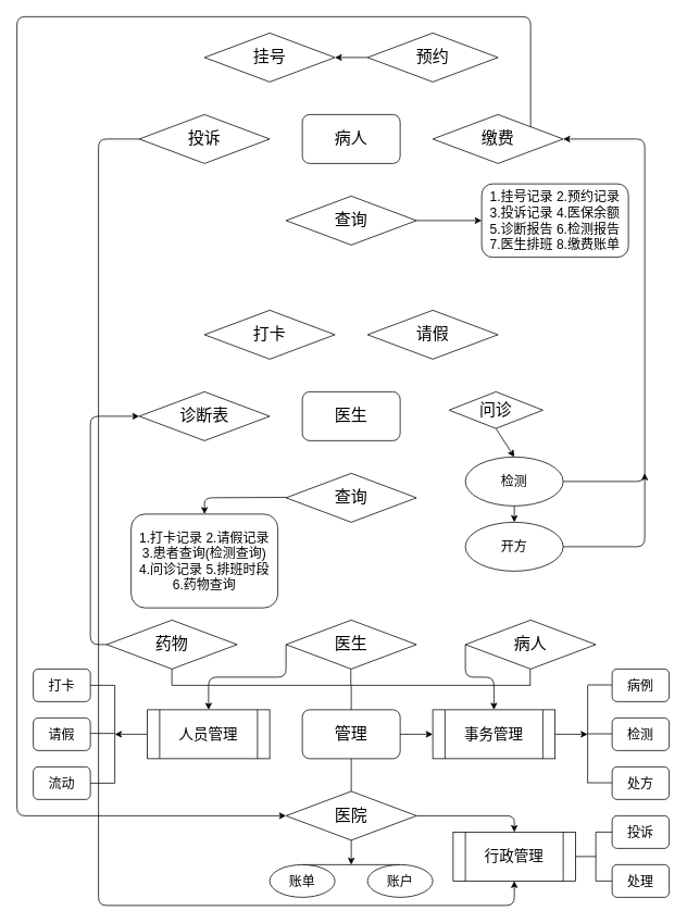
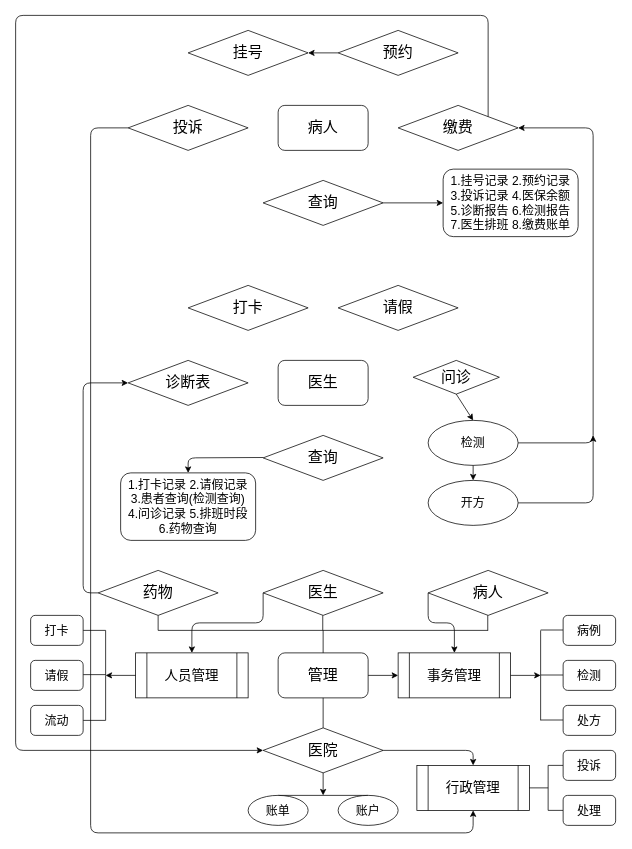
  <mxCell id="0" />
  <mxCell id="1" parent="0" />
  <mxCell id="2" value="&lt;font style=&quot;font-size: 20px;&quot;&gt;病人&lt;/font&gt;" style="rounded=1;whiteSpace=wrap;html=1;fontFamily=Courier New;" parent="1" vertex="1"><mxGeometry x="370" y="140" width="120" height="60" as="geometry" /></mxCell>
  <mxCell id="3" value="挂号" style="rhombus;whiteSpace=wrap;html=1;fontFamily=Courier New;fontSize=20;" parent="1" vertex="1"><mxGeometry x="250" y="40" width="160" height="60" as="geometry" /></mxCell>
  <mxCell id="4" value="预约" style="rhombus;whiteSpace=wrap;html=1;fontFamily=Courier New;fontSize=20;" parent="1" vertex="1"><mxGeometry x="450" y="40" width="160" height="60" as="geometry" /></mxCell>
  <mxCell id="5" value="缴费" style="rhombus;whiteSpace=wrap;html=1;fontFamily=Courier New;fontSize=20;" parent="1" vertex="1"><mxGeometry x="530" y="140" width="160" height="60" as="geometry" /></mxCell>
  <mxCell id="6" value="查询" style="rhombus;whiteSpace=wrap;html=1;fontFamily=Courier New;fontSize=20;" parent="1" vertex="1"><mxGeometry x="350" y="240" width="160" height="60" as="geometry" /></mxCell>
  <mxCell id="7" value="&lt;font style=&quot;font-size: 20px;&quot;&gt;医生&lt;/font&gt;" style="rounded=1;whiteSpace=wrap;html=1;fontFamily=Courier New;" parent="1" vertex="1"><mxGeometry x="370" y="480" width="120" height="60" as="geometry" /></mxCell>
  <mxCell id="8" value="打卡" style="rhombus;whiteSpace=wrap;html=1;fontFamily=Courier New;fontSize=20;" parent="1" vertex="1"><mxGeometry x="250" y="380" width="160" height="60" as="geometry" /></mxCell>
  <mxCell id="9" value="诊断表" style="rhombus;whiteSpace=wrap;html=1;fontFamily=Courier New;fontSize=20;" parent="1" vertex="1"><mxGeometry x="170" y="480" width="160" height="60" as="geometry" /></mxCell>
  <mxCell id="10" value="请假" style="rhombus;whiteSpace=wrap;html=1;fontFamily=Courier New;fontSize=20;" parent="1" vertex="1"><mxGeometry x="450" y="380" width="160" height="60" as="geometry" /></mxCell>
  <mxCell id="11" value="查询" style="rhombus;whiteSpace=wrap;html=1;fontFamily=Courier New;fontSize=20;" parent="1" vertex="1"><mxGeometry x="350" y="580" width="160" height="60" as="geometry" /></mxCell>
  <mxCell id="12" value="&lt;font style=&quot;font-size: 20px;&quot;&gt;管理&lt;/font&gt;" style="rounded=1;whiteSpace=wrap;html=1;fontFamily=Courier New;" parent="1" vertex="1"><mxGeometry x="370" y="870" width="120" height="60" as="geometry" /></mxCell>
  <mxCell id="13" value="药物" style="rhombus;whiteSpace=wrap;html=1;fontFamily=Courier New;fontSize=20;" parent="1" vertex="1"><mxGeometry x="130" y="760" width="160" height="60" as="geometry" /></mxCell>
  <mxCell id="14" value="医生" style="rhombus;whiteSpace=wrap;html=1;fontFamily=Courier New;fontSize=20;" parent="1" vertex="1"><mxGeometry x="350" y="760" width="160" height="60" as="geometry" /></mxCell>
  <mxCell id="15" value="病人" style="rhombus;whiteSpace=wrap;html=1;fontFamily=Courier New;fontSize=20;" parent="1" vertex="1"><mxGeometry x="570" y="760" width="160" height="60" as="geometry" /></mxCell>
  <mxCell id="16" value="医院" style="rhombus;whiteSpace=wrap;html=1;fontFamily=Courier New;fontSize=20;" parent="1" vertex="1"><mxGeometry x="350" y="970" width="160" height="60" as="geometry" /></mxCell>
  <mxCell id="17" value="" style="endArrow=classic;html=1;" parent="1" edge="1"><mxGeometry width="50" height="50" relative="1" as="geometry"><mxPoint x="510" y="270" as="sourcePoint" /><mxPoint x="590" y="270" as="targetPoint" /></mxGeometry></mxCell>
  <mxCell id="18" value="&lt;font style=&quot;font-size: 16px;&quot;&gt;1.挂号记录 2.预约记录&lt;br&gt;3.投诉记录 4.医保余额&lt;br&gt;5.诊断报告 6.检测报告&lt;br&gt;7.医生排班 8.缴费账单&lt;/font&gt;" style="rounded=1;whiteSpace=wrap;html=1;" parent="1" vertex="1"><mxGeometry x="590" y="225" width="180" height="90" as="geometry" /></mxCell>
  <mxCell id="19" value="" style="endArrow=classic;html=1;entryX=0.5;entryY=0;entryDx=0;entryDy=0;" parent="1" target="20" edge="1"><mxGeometry width="50" height="50" relative="1" as="geometry"><mxPoint x="350" y="609.5" as="sourcePoint" /><mxPoint x="270" y="610" as="targetPoint" /><Array as="points"><mxPoint x="250" y="610" /></Array></mxGeometry></mxCell>
- <mxCell id="20" value="&lt;font style=&quot;font-size: 16px;&quot;&gt;1.打卡记录 2.请假记录&lt;br&gt;3.患者查询(检测查询)&lt;br&gt;4.问诊记录 5.排班时段&lt;br&gt;6.药物查询&lt;br&gt;&lt;/font&gt;" style="rounded=1;whiteSpace=wrap;html=1;" parent="1" vertex="1"><mxGeometry x="160" y="630" width="180" height="115" as="geometry" /></mxCell>
+ <mxCell id="20" value="&lt;font style=&quot;font-size: 16px;&quot;&gt;1.打卡记录 2.请假记录&lt;br&gt;3.患者查询(检测查询)&lt;br&gt;4.问诊记录 5.排班时段&lt;br&gt;6.药物查询&lt;br&gt;&lt;/font&gt;" style="rounded=1;whiteSpace=wrap;html=1;" parent="1" vertex="1"><mxGeometry x="160" y="630" width="180" height="90" as="geometry" /></mxCell>
  <mxCell id="21" value="" style="endArrow=classic;html=1;exitX=0.5;exitY=1;exitDx=0;exitDy=0;" parent="1" source="16" edge="1"><mxGeometry width="50" height="50" relative="1" as="geometry"><mxPoint x="430" y="1040" as="sourcePoint" /><mxPoint x="430" y="1060" as="targetPoint" /></mxGeometry></mxCell>
  <mxCell id="22" value="投诉" style="rhombus;whiteSpace=wrap;html=1;fontFamily=Courier New;fontSize=20;" parent="1" vertex="1"><mxGeometry x="170" y="140" width="160" height="60" as="geometry" /></mxCell>
  <mxCell id="23" value="问诊" style="rhombus;whiteSpace=wrap;html=1;fontFamily=Courier New;fontSize=20;" parent="1" vertex="1"><mxGeometry x="550" y="480" width="115" height="45" as="geometry" /></mxCell>
  <mxCell id="24" value="" style="endArrow=classic;html=1;fontSize=16;exitX=0.5;exitY=1;exitDx=0;exitDy=0;" parent="1" source="23" edge="1"><mxGeometry width="50" height="50" relative="1" as="geometry"><mxPoint x="650" y="620" as="sourcePoint" /><mxPoint x="630" y="560" as="targetPoint" /></mxGeometry></mxCell>
  <mxCell id="25" value="检测" style="ellipse;whiteSpace=wrap;html=1;fontSize=16;" parent="1" vertex="1"><mxGeometry x="570" y="560" width="120" height="60" as="geometry" /></mxCell>
  <mxCell id="26" value="" style="endArrow=classic;html=1;fontSize=16;exitX=0.5;exitY=1;exitDx=0;exitDy=0;" parent="1" edge="1"><mxGeometry width="50" height="50" relative="1" as="geometry"><mxPoint x="630" y="620" as="sourcePoint" /><mxPoint x="630" y="640" as="targetPoint" /></mxGeometry></mxCell>
  <mxCell id="27" value="开方" style="ellipse;whiteSpace=wrap;html=1;fontSize=16;" parent="1" vertex="1"><mxGeometry x="570" y="640" width="120" height="60" as="geometry" /></mxCell>
  <mxCell id="28" value="" style="endArrow=classic;html=1;fontSize=16;entryX=1;entryY=0.5;entryDx=0;entryDy=0;" parent="1" target="5" edge="1"><mxGeometry width="50" height="50" relative="1" as="geometry"><mxPoint x="690" y="590" as="sourcePoint" /><mxPoint x="740" y="540" as="targetPoint" /><Array as="points"><mxPoint x="790" y="590" /><mxPoint x="790" y="170" /></Array></mxGeometry></mxCell>
  <mxCell id="29" value="" style="endArrow=classic;html=1;fontSize=16;" parent="1" edge="1"><mxGeometry width="50" height="50" relative="1" as="geometry"><mxPoint x="690" y="670" as="sourcePoint" /><mxPoint x="790" y="580" as="targetPoint" /><Array as="points"><mxPoint x="790" y="670" /></Array></mxGeometry></mxCell>
  <mxCell id="30" value="" style="endArrow=none;html=1;fontSize=16;" parent="1" edge="1"><mxGeometry width="50" height="50" relative="1" as="geometry"><mxPoint x="210" y="840" as="sourcePoint" /><mxPoint x="650" y="840" as="targetPoint" /></mxGeometry></mxCell>
  <mxCell id="31" value="" style="endArrow=none;html=1;fontSize=16;" parent="1" target="13" edge="1"><mxGeometry width="50" height="50" relative="1" as="geometry"><mxPoint x="210" y="840" as="sourcePoint" /><mxPoint x="260" y="790" as="targetPoint" /></mxGeometry></mxCell>
  <mxCell id="32" value="" style="endArrow=none;html=1;fontSize=16;" parent="1" edge="1"><mxGeometry width="50" height="50" relative="1" as="geometry"><mxPoint x="429.5" y="840" as="sourcePoint" /><mxPoint x="429.5" y="820" as="targetPoint" /></mxGeometry></mxCell>
  <mxCell id="33" value="" style="endArrow=none;html=1;fontSize=16;" parent="1" edge="1"><mxGeometry width="50" height="50" relative="1" as="geometry"><mxPoint x="649.5" y="840" as="sourcePoint" /><mxPoint x="649.5" y="820" as="targetPoint" /></mxGeometry></mxCell>
  <mxCell id="34" value="" style="endArrow=none;html=1;fontSize=16;exitX=0.5;exitY=0;exitDx=0;exitDy=0;" parent="1" source="12" edge="1"><mxGeometry width="50" height="50" relative="1" as="geometry"><mxPoint x="390" y="890" as="sourcePoint" /><mxPoint x="430" y="840" as="targetPoint" /></mxGeometry></mxCell>
  <mxCell id="35" value="" style="endArrow=none;html=1;fontSize=16;entryX=0.5;entryY=1;entryDx=0;entryDy=0;exitX=0.5;exitY=0;exitDx=0;exitDy=0;" parent="1" source="16" target="12" edge="1"><mxGeometry width="50" height="50" relative="1" as="geometry"><mxPoint x="260" y="970" as="sourcePoint" /><mxPoint x="310" y="920" as="targetPoint" /></mxGeometry></mxCell>
  <mxCell id="36" value="&lt;span style=&quot;font-size: 18px;&quot;&gt;人员管理&lt;br&gt;&lt;/span&gt;" style="shape=process;whiteSpace=wrap;html=1;backgroundOutline=1;" parent="1" vertex="1"><mxGeometry x="180" y="870" width="150" height="60" as="geometry" /></mxCell>
  <mxCell id="37" value="" style="endArrow=classic;html=1;fontSize=16;exitX=0;exitY=0.5;exitDx=0;exitDy=0;entryX=0.5;entryY=0;entryDx=0;entryDy=0;" parent="1" source="14" target="36" edge="1"><mxGeometry width="50" height="50" relative="1" as="geometry"><mxPoint x="390" y="810" as="sourcePoint" /><mxPoint x="440" y="760" as="targetPoint" /><Array as="points"><mxPoint x="350" y="830" /><mxPoint x="255" y="830" /></Array></mxGeometry></mxCell>
  <mxCell id="38" value="" style="endArrow=classic;html=1;fontSize=16;exitX=0;exitY=0.5;exitDx=0;exitDy=0;" parent="1" source="36" edge="1"><mxGeometry width="50" height="50" relative="1" as="geometry"><mxPoint x="190" y="1015" as="sourcePoint" /><mxPoint x="140" y="900" as="targetPoint" /></mxGeometry></mxCell>
  <mxCell id="39" value="" style="endArrow=none;html=1;fontSize=16;" parent="1" edge="1"><mxGeometry width="50" height="50" relative="1" as="geometry"><mxPoint x="140" y="900" as="sourcePoint" /><mxPoint x="140" y="840" as="targetPoint" /></mxGeometry></mxCell>
  <mxCell id="40" value="" style="endArrow=none;html=1;fontSize=16;" parent="1" edge="1"><mxGeometry width="50" height="50" relative="1" as="geometry"><mxPoint x="110" y="840" as="sourcePoint" /><mxPoint x="140" y="840" as="targetPoint" /></mxGeometry></mxCell>
  <mxCell id="41" value="" style="endArrow=none;html=1;fontSize=16;" parent="1" edge="1"><mxGeometry width="50" height="50" relative="1" as="geometry"><mxPoint x="110" y="899" as="sourcePoint" /><mxPoint x="140" y="899" as="targetPoint" /></mxGeometry></mxCell>
  <mxCell id="42" value="打卡" style="rounded=1;whiteSpace=wrap;html=1;fontSize=16;" parent="1" vertex="1"><mxGeometry x="40" y="820" width="70" height="40" as="geometry" /></mxCell>
  <mxCell id="43" value="请假" style="rounded=1;whiteSpace=wrap;html=1;fontSize=16;" parent="1" vertex="1"><mxGeometry x="40" y="880" width="70" height="40" as="geometry" /></mxCell>
  <mxCell id="44" value="" style="endArrow=none;html=1;fontSize=16;" parent="1" edge="1"><mxGeometry width="50" height="50" relative="1" as="geometry"><mxPoint x="140" y="960" as="sourcePoint" /><mxPoint x="140" y="900" as="targetPoint" /></mxGeometry></mxCell>
  <mxCell id="45" value="" style="endArrow=none;html=1;fontSize=16;" parent="1" edge="1"><mxGeometry width="50" height="50" relative="1" as="geometry"><mxPoint x="110" y="960" as="sourcePoint" /><mxPoint x="140" y="960" as="targetPoint" /></mxGeometry></mxCell>
  <mxCell id="46" value="流动" style="rounded=1;whiteSpace=wrap;html=1;fontSize=16;" parent="1" vertex="1"><mxGeometry x="40" y="940" width="70" height="40" as="geometry" /></mxCell>
  <mxCell id="47" value="&lt;span style=&quot;font-size: 18px;&quot;&gt;事务管理&lt;br&gt;&lt;/span&gt;" style="shape=process;whiteSpace=wrap;html=1;backgroundOutline=1;" parent="1" vertex="1"><mxGeometry x="530" y="870" width="150" height="60" as="geometry" /></mxCell>
  <mxCell id="48" value="" style="endArrow=classic;html=1;fontSize=16;exitX=1;exitY=0.5;exitDx=0;exitDy=0;" parent="1" source="12" edge="1"><mxGeometry width="50" height="50" relative="1" as="geometry"><mxPoint x="500" y="900" as="sourcePoint" /><mxPoint x="530" y="900" as="targetPoint" /></mxGeometry></mxCell>
  <mxCell id="49" value="" style="endArrow=classic;html=1;fontSize=16;" parent="1" edge="1"><mxGeometry width="50" height="50" relative="1" as="geometry"><mxPoint x="680" y="900" as="sourcePoint" /><mxPoint x="720" y="900" as="targetPoint" /></mxGeometry></mxCell>
  <mxCell id="50" value="" style="endArrow=none;html=1;fontSize=16;" parent="1" edge="1"><mxGeometry width="50" height="50" relative="1" as="geometry"><mxPoint x="720" y="960" as="sourcePoint" /><mxPoint x="720" y="840" as="targetPoint" /></mxGeometry></mxCell>
  <mxCell id="51" value="" style="endArrow=none;html=1;fontSize=16;" parent="1" edge="1"><mxGeometry width="50" height="50" relative="1" as="geometry"><mxPoint x="720" y="839.5" as="sourcePoint" /><mxPoint x="750" y="839.5" as="targetPoint" /></mxGeometry></mxCell>
  <mxCell id="52" value="" style="endArrow=none;html=1;fontSize=16;" parent="1" edge="1"><mxGeometry width="50" height="50" relative="1" as="geometry"><mxPoint x="720" y="899.5" as="sourcePoint" /><mxPoint x="750" y="899.5" as="targetPoint" /></mxGeometry></mxCell>
  <mxCell id="53" value="" style="endArrow=none;html=1;fontSize=16;" parent="1" edge="1"><mxGeometry width="50" height="50" relative="1" as="geometry"><mxPoint x="720" y="959.5" as="sourcePoint" /><mxPoint x="750" y="959.5" as="targetPoint" /></mxGeometry></mxCell>
  <mxCell id="54" value="病例" style="rounded=1;whiteSpace=wrap;html=1;fontSize=16;" parent="1" vertex="1"><mxGeometry x="750" y="820" width="70" height="40" as="geometry" /></mxCell>
  <mxCell id="55" value="" style="endArrow=classic;html=1;fontSize=16;entryX=0.5;entryY=0;entryDx=0;entryDy=0;" parent="1" target="47" edge="1"><mxGeometry width="50" height="50" relative="1" as="geometry"><mxPoint x="570" y="790" as="sourcePoint" /><mxPoint x="620" y="740" as="targetPoint" /><Array as="points"><mxPoint x="570" y="830" /><mxPoint x="605" y="830" /></Array></mxGeometry></mxCell>
  <mxCell id="56" value="检测" style="rounded=1;whiteSpace=wrap;html=1;fontSize=16;" parent="1" vertex="1"><mxGeometry x="750" y="880" width="70" height="40" as="geometry" /></mxCell>
  <mxCell id="57" value="处方" style="rounded=1;whiteSpace=wrap;html=1;fontSize=16;" parent="1" vertex="1"><mxGeometry x="750" y="940" width="70" height="40" as="geometry" /></mxCell>
  <mxCell id="58" value="" style="endArrow=none;html=1;fontSize=16;" parent="1" edge="1"><mxGeometry width="50" height="50" relative="1" as="geometry"><mxPoint x="370" y="1060" as="sourcePoint" /><mxPoint x="490" y="1060" as="targetPoint" /></mxGeometry></mxCell>
  <mxCell id="59" value="账单" style="ellipse;whiteSpace=wrap;html=1;fontSize=16;" parent="1" vertex="1"><mxGeometry x="330" y="1060" width="80" height="40" as="geometry" /></mxCell>
  <mxCell id="60" value="账户" style="ellipse;whiteSpace=wrap;html=1;fontSize=16;" parent="1" vertex="1"><mxGeometry x="450" y="1060" width="80" height="40" as="geometry" /></mxCell>
  <mxCell id="61" value="" style="endArrow=classic;html=1;fontSize=16;entryX=0;entryY=0.5;entryDx=0;entryDy=0;exitX=1;exitY=0;exitDx=0;exitDy=0;" parent="1" source="5" target="16" edge="1"><mxGeometry width="50" height="50" relative="1" as="geometry"><mxPoint x="580" y="710" as="sourcePoint" /><mxPoint x="490" y="720" as="targetPoint" /><Array as="points"><mxPoint x="650" y="20" /><mxPoint x="20" y="20" /><mxPoint x="20" y="1000" /></Array></mxGeometry></mxCell>
  <mxCell id="62" value="&lt;span style=&quot;font-size: 18px;&quot;&gt;行政管理&lt;br&gt;&lt;/span&gt;" style="shape=process;whiteSpace=wrap;html=1;backgroundOutline=1;" parent="1" vertex="1"><mxGeometry x="555" y="1020" width="150" height="60" as="geometry" /></mxCell>
  <mxCell id="63" value="" style="endArrow=none;html=1;" parent="1" edge="1"><mxGeometry width="50" height="50" relative="1" as="geometry"><mxPoint x="705" y="1050" as="sourcePoint" /><mxPoint x="730" y="1050" as="targetPoint" /></mxGeometry></mxCell>
  <mxCell id="64" value="" style="endArrow=none;html=1;" parent="1" edge="1"><mxGeometry width="50" height="50" relative="1" as="geometry"><mxPoint x="730" y="1080" as="sourcePoint" /><mxPoint x="730" y="1020" as="targetPoint" /></mxGeometry></mxCell>
  <mxCell id="65" value="" style="endArrow=none;html=1;fontSize=16;" parent="1" edge="1"><mxGeometry width="50" height="50" relative="1" as="geometry"><mxPoint x="730" y="1020" as="sourcePoint" /><mxPoint x="750" y="1020" as="targetPoint" /></mxGeometry></mxCell>
  <mxCell id="66" value="" style="endArrow=none;html=1;fontSize=16;" parent="1" edge="1"><mxGeometry width="50" height="50" relative="1" as="geometry"><mxPoint x="730" y="1080" as="sourcePoint" /><mxPoint x="750" y="1080" as="targetPoint" /></mxGeometry></mxCell>
  <mxCell id="67" value="投诉" style="rounded=1;whiteSpace=wrap;html=1;fontSize=16;" parent="1" vertex="1"><mxGeometry x="750" y="1000" width="70" height="40" as="geometry" /></mxCell>
  <mxCell id="68" value="处理" style="rounded=1;whiteSpace=wrap;html=1;fontSize=16;" parent="1" vertex="1"><mxGeometry x="750" y="1060" width="70" height="40" as="geometry" /></mxCell>
  <mxCell id="69" value="" style="endArrow=classic;html=1;exitX=1;exitY=0.5;exitDx=0;exitDy=0;" parent="1" source="16" edge="1"><mxGeometry width="50" height="50" relative="1" as="geometry"><mxPoint x="510" y="990" as="sourcePoint" /><mxPoint x="630" y="1020" as="targetPoint" /><Array as="points"><mxPoint x="630" y="1000" /></Array></mxGeometry></mxCell>
  <mxCell id="70" value="" style="endArrow=classic;html=1;exitX=0;exitY=0.5;exitDx=0;exitDy=0;entryX=0;entryY=0.5;entryDx=0;entryDy=0;" parent="1" source="13" target="9" edge="1"><mxGeometry width="50" height="50" relative="1" as="geometry"><mxPoint x="400" y="840" as="sourcePoint" /><mxPoint x="450" y="790" as="targetPoint" /><Array as="points"><mxPoint x="110" y="790" /><mxPoint x="110" y="510" /></Array></mxGeometry></mxCell>
  <mxCell id="71" value="" style="endArrow=classic;html=1;exitX=0;exitY=0.5;exitDx=0;exitDy=0;entryX=0.5;entryY=1;entryDx=0;entryDy=0;" parent="1" source="22" target="62" edge="1"><mxGeometry width="50" height="50" relative="1" as="geometry"><mxPoint x="400" y="340" as="sourcePoint" /><mxPoint x="530" y="560" as="targetPoint" /><Array as="points"><mxPoint x="120" y="170" /><mxPoint x="120" y="1110" /><mxPoint x="630" y="1110" /></Array></mxGeometry></mxCell>
  <mxCell id="72" value="" style="endArrow=classic;html=1;exitX=0;exitY=0.5;exitDx=0;exitDy=0;" parent="1" source="4" target="3" edge="1"><mxGeometry width="50" height="50" relative="1" as="geometry"><mxPoint x="400" y="340" as="sourcePoint" /><mxPoint x="450" y="290" as="targetPoint" /></mxGeometry></mxCell>
